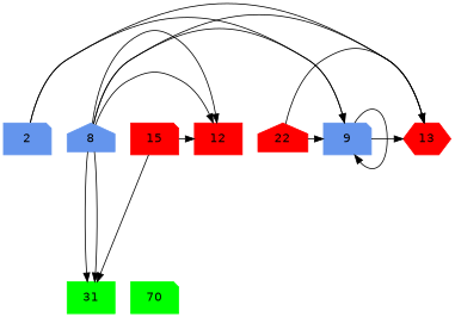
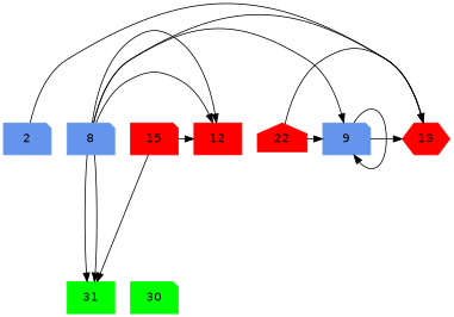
  digraph {
    fontname="DejaVu Sans"
    ranksep=2.0
    node [color=red fontname="DejaVu Sans" shape=note style=filled]
    edge [fontname="DejaVu Sans"]
    2 [color=cornflowerblue]
-   8 [color=cornflowerblue shape=house]
+   8 [color=cornflowerblue]
    9 [color=cornflowerblue]
    12 [shape=box]
    13 [shape=hexagon]
    15
    22 [shape=house]
-   30 [color=green label=70]
+   30 [color=green]
    31 [color=green shape=box]
    subgraph sub_1 {
      rank=same
      2
      8
      9
      12
      13
      15
      22
    }
    subgraph sub_2 {
      rank=same
    }
    subgraph sub_3 {
      rank=same
      30
      31
    }
-   2 -> 9
    2 -> 13
    8 -> 9
    8 -> 12
    8 -> 12
    8 -> 13
    8 -> 31
    8 -> 31
    9 -> 9
    9 -> 13
    15 -> 12
    15 -> 31
    22 -> 9
    22 -> 13
  }
